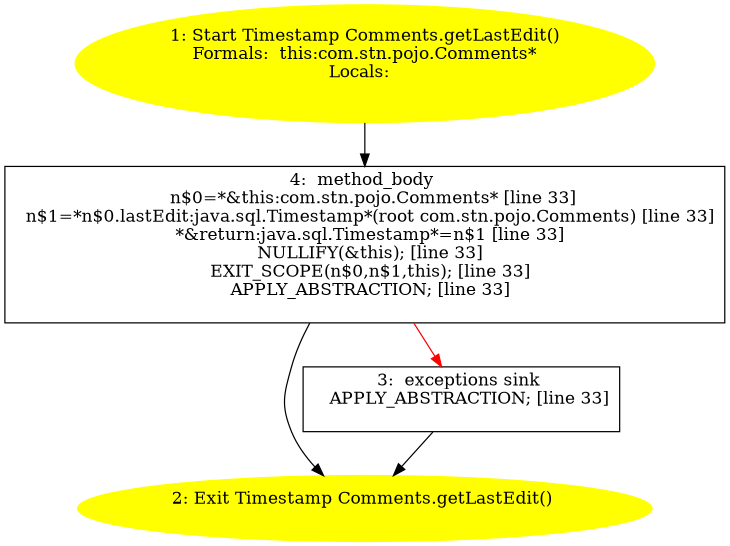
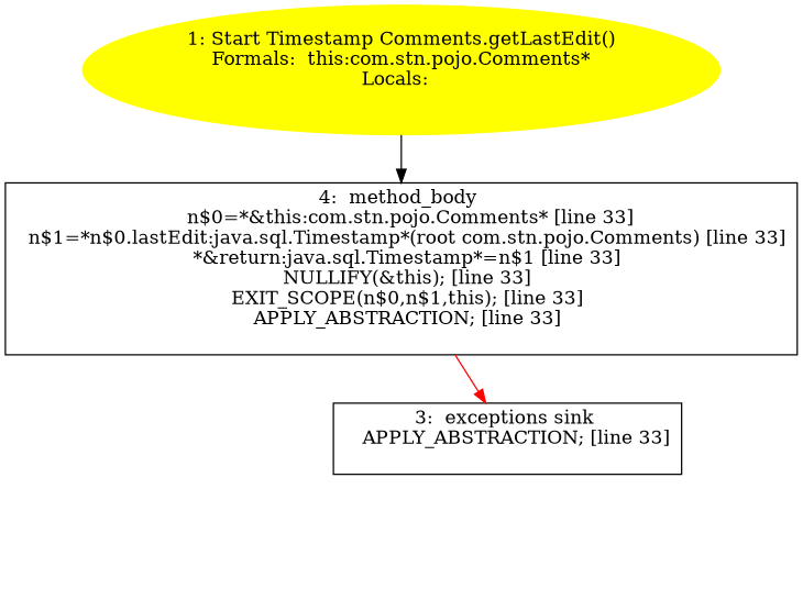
  digraph {
    n1 [color=yellow label="1: Start Timestamp Comments.getLastEdit()\nFormals:  this:com.stn.pojo.Comments*\nLocals:  \n  " style=filled]
    n2 [label="4:  method_body \n   n$0=*&this:com.stn.pojo.Comments* [line 33]\n  n$1=*n$0.lastEdit:java.sql.Timestamp*(root com.stn.pojo.Comments) [line 33]\n  *&return:java.sql.Timestamp*=n$1 [line 33]\n  NULLIFY(&this); [line 33]\n  EXIT_SCOPE(n$0,n$1,this); [line 33]\n  APPLY_ABSTRACTION; [line 33]\n " shape=box]
-   n3 [color=yellow label="2: Exit Timestamp Comments.getLastEdit() \n  " style=filled]
    n4 [label="3:  exceptions sink \n   APPLY_ABSTRACTION; [line 33]\n " shape=box]
    n1 -> n2
-   n2 -> n3
    n2 -> n4 [color=red]
-   n4 -> n3
  }
